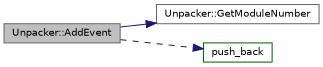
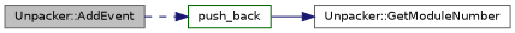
  digraph {
    rankdir=LR
    node [color=gray40 fillcolor=white fontname=Helvetica fontsize=10 shape=record style=filled]
    edge [arrowhead=normal color=midnightblue fontname=Helvetica fontsize=10 labelfontname=Helvetica labelfontsize=10]
    n1 [fillcolor=grey75 fontcolor=black height=0.2 label="Unpacker::AddEvent" width=0.4]
    n2 [height=0.2 label="Unpacker::GetModuleNumber" width=0.4]
    n3 [color=darkgreen height=0.2 label=push_back width=0.4]
-   n1 -> n2 [style=solid]
+   n3 -> n2 [style=solid]
    n1 -> n3 [style=dashed]
  }
